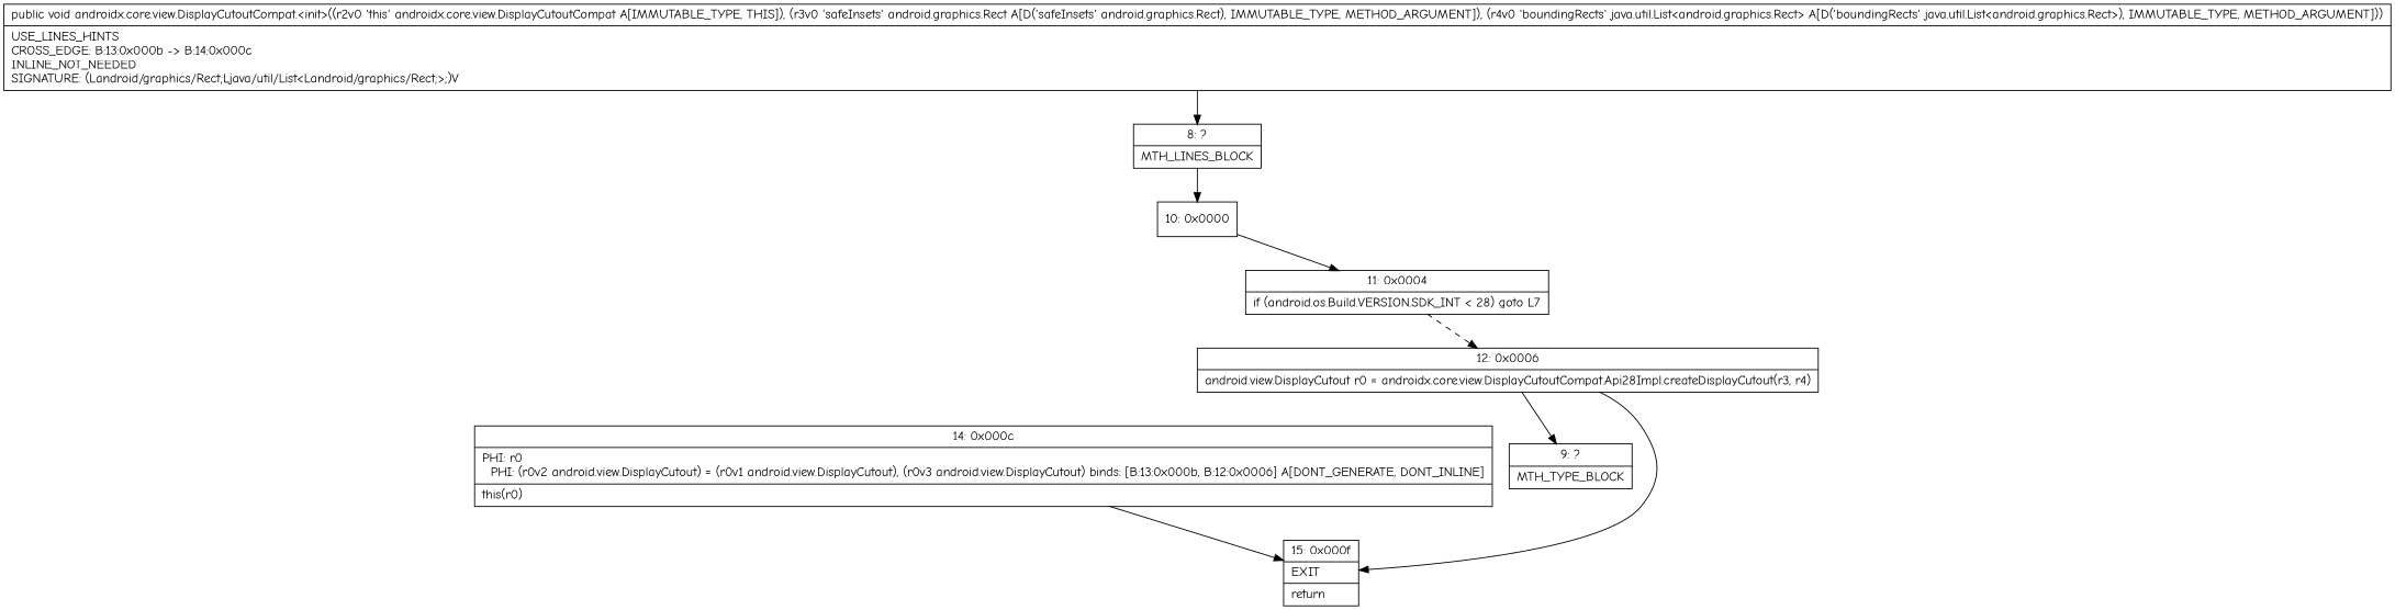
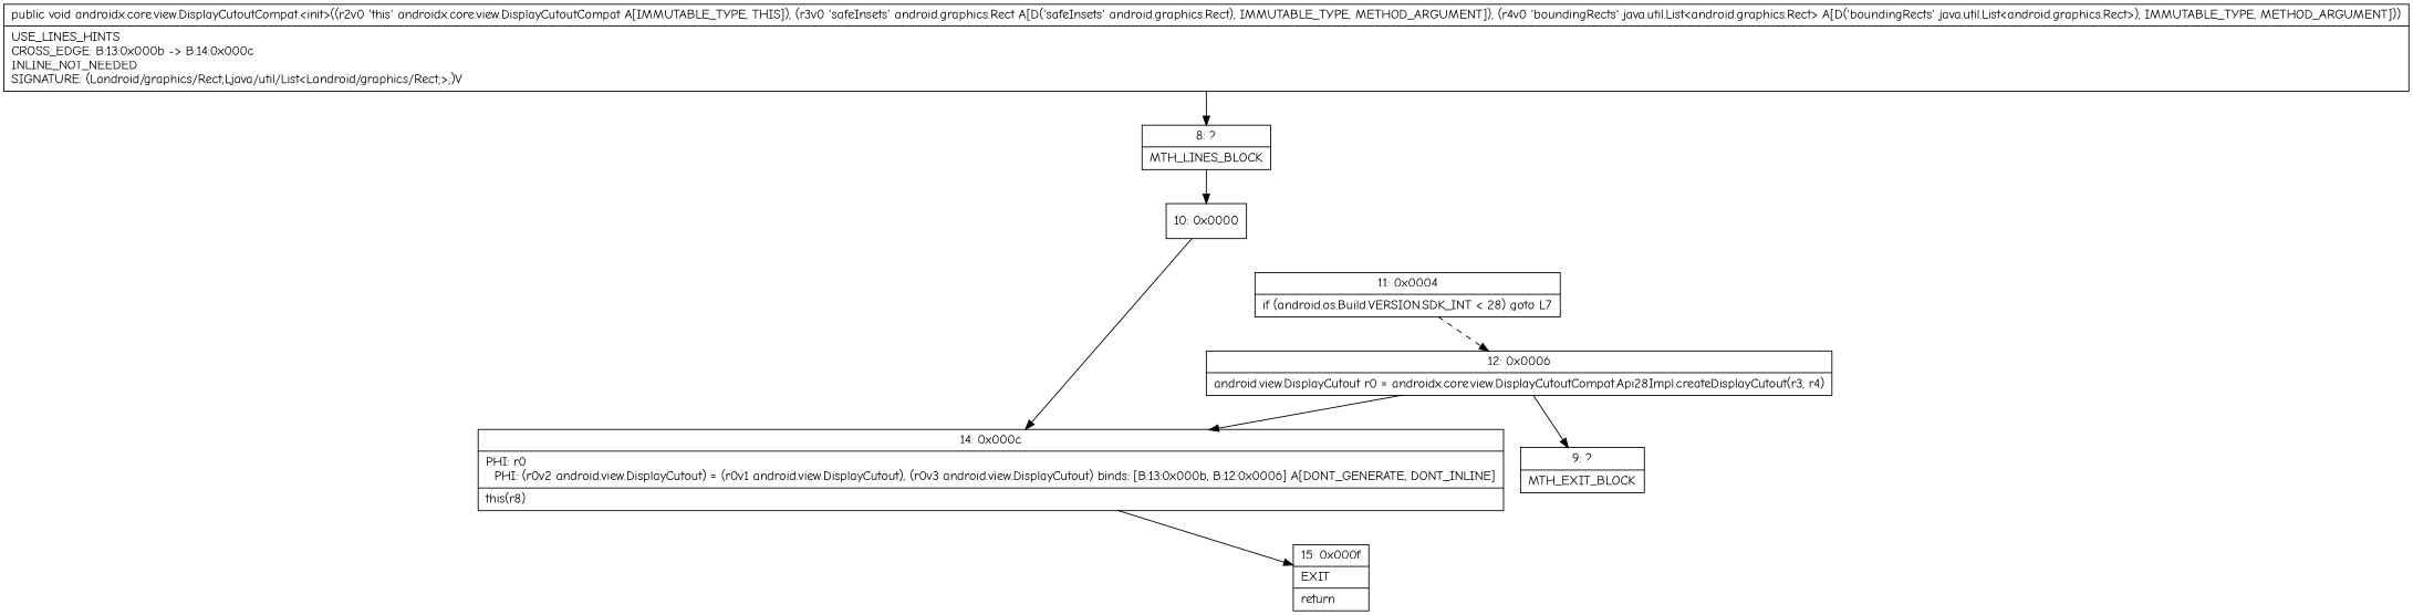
  digraph {
    fontname="Comic Neue"
    node [fontname="Comic Neue" shape=record]
    edge [fontname="Comic Neue"]
    n1 [label="{8\:\ ?|MTH_LINES_BLOCK\l}"]
    n2 [label="{10\:\ 0x0000}"]
    n3 [label="{11\:\ 0x0004|if (android.os.Build.VERSION.SDK_INT \< 28) goto L7\l}"]
    n4 [label="{12\:\ 0x0006|android.view.DisplayCutout r0 = androidx.core.view.DisplayCutoutCompat.Api28Impl.createDisplayCutout(r3, r4)\l}"]
-   n5 [label="{14\:\ 0x000c|PHI: r0 \l  PHI: (r0v2 android.view.DisplayCutout) = (r0v1 android.view.DisplayCutout), (r0v3 android.view.DisplayCutout) binds: [B:13:0x000b, B:12:0x0006] A[DONT_GENERATE, DONT_INLINE]\l|this(r0)\l}"]
-   n6 [label="{9\:\ ?|MTH_TYPE_BLOCK\l}"]
+   n5 [label="{14\:\ 0x000c|PHI: r0 \l  PHI: (r0v2 android.view.DisplayCutout) = (r0v1 android.view.DisplayCutout), (r0v3 android.view.DisplayCutout) binds: [B:13:0x000b, B:12:0x0006] A[DONT_GENERATE, DONT_INLINE]\l|this(r8)\l}"]
+   n6 [label="{9\:\ ?|MTH_EXIT_BLOCK\l}"]
    n7 [label="{15\:\ 0x000f|EXIT\l|return\l}"]
    n8 [label="{public void androidx.core.view.DisplayCutoutCompat.\<init\>((r2v0 'this' androidx.core.view.DisplayCutoutCompat A[IMMUTABLE_TYPE, THIS]), (r3v0 'safeInsets' android.graphics.Rect A[D('safeInsets' android.graphics.Rect), IMMUTABLE_TYPE, METHOD_ARGUMENT]), (r4v0 'boundingRects' java.util.List\<android.graphics.Rect\> A[D('boundingRects' java.util.List\<android.graphics.Rect\>), IMMUTABLE_TYPE, METHOD_ARGUMENT]))  | USE_LINES_HINTS\lCROSS_EDGE: B:13:0x000b \-\> B:14:0x000c\lINLINE_NOT_NEEDED\lSIGNATURE: (Landroid\/graphics\/Rect;Ljava\/util\/List\<Landroid\/graphics\/Rect;\>;)V\l}"]
    n1 -> n2
-   n2 -> n3
+   n2 -> n5
    n3 -> n4 [style=dashed]
-   n4 -> n7
+   n4 -> n5
    n4 -> n6
    n5 -> n7
    n8 -> n1
  }
